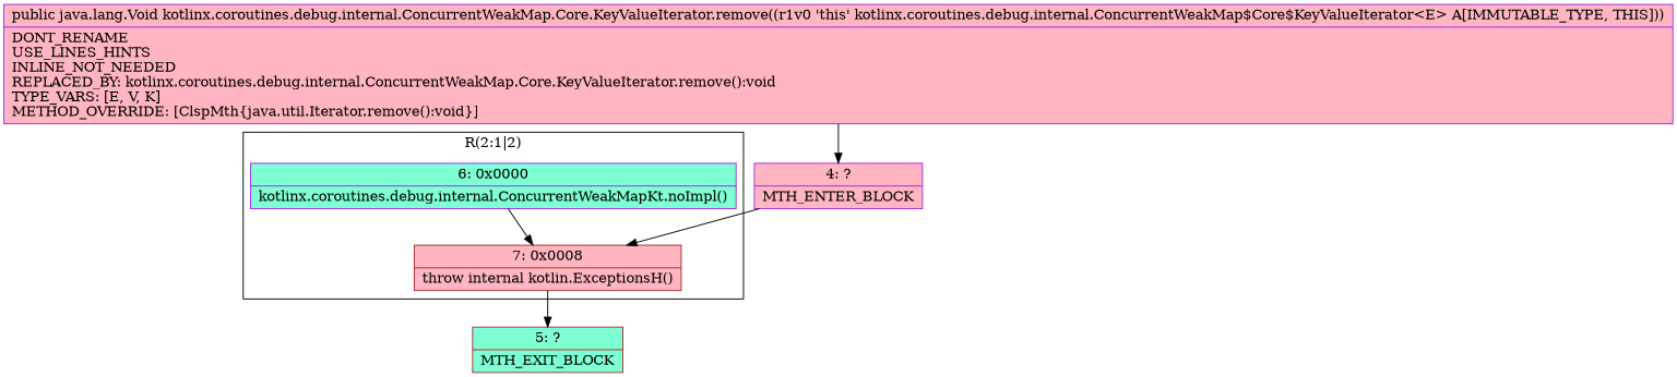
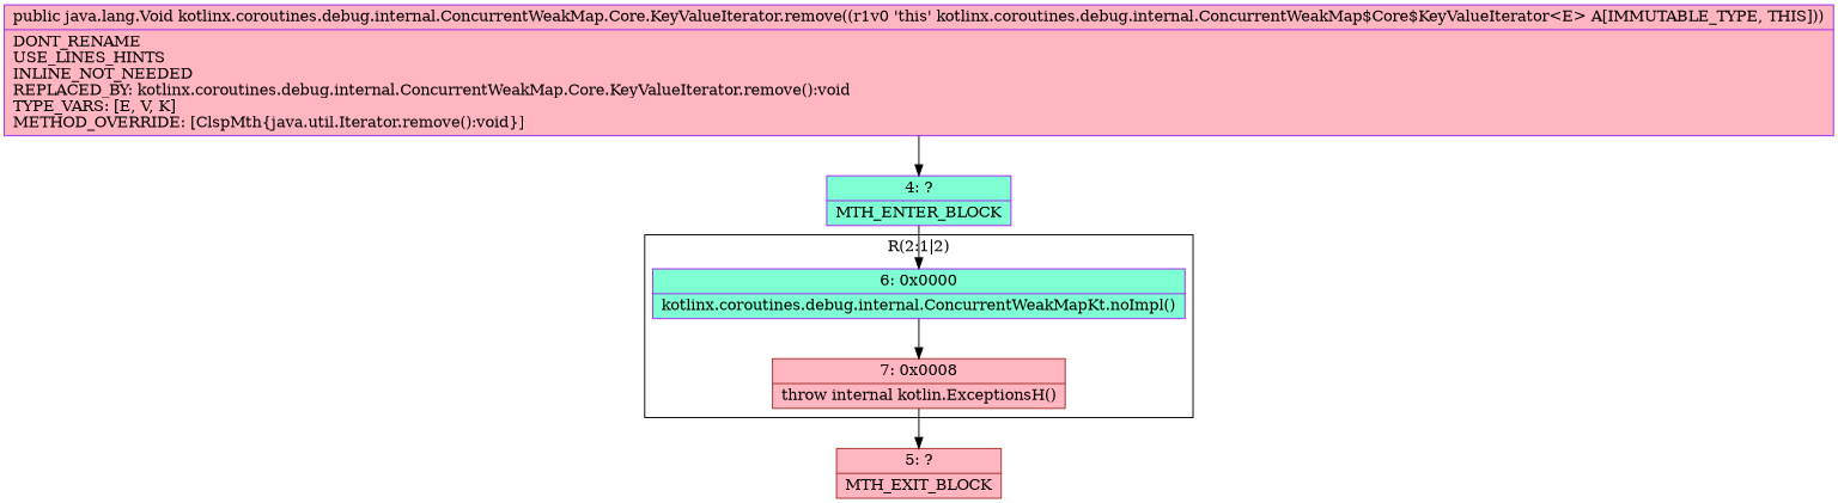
  digraph {
    node [color=purple fillcolor=lightpink shape=record style=filled]
    n1 [fillcolor=aquamarine label="{6\:\ 0x0000|kotlinx.coroutines.debug.internal.ConcurrentWeakMapKt.noImpl()\l}"]
    n2 [color=brown label="{7\:\ 0x0008|throw internal kotlin.ExceptionsH()\l}"]
-   n3 [color=brown fillcolor=aquamarine label="{5\:\ ?|MTH_EXIT_BLOCK\l}"]
-   n4 [label="{4\:\ ?|MTH_ENTER_BLOCK\l}"]
+   n3 [color=brown label="{5\:\ ?|MTH_EXIT_BLOCK\l}"]
+   n4 [fillcolor=aquamarine label="{4\:\ ?|MTH_ENTER_BLOCK\l}"]
    n5 [label="{public java.lang.Void kotlinx.coroutines.debug.internal.ConcurrentWeakMap.Core.KeyValueIterator.remove((r1v0 'this' kotlinx.coroutines.debug.internal.ConcurrentWeakMap$Core$KeyValueIterator\<E\> A[IMMUTABLE_TYPE, THIS]))  | DONT_RENAME\lUSE_LINES_HINTS\lINLINE_NOT_NEEDED\lREPLACED_BY: kotlinx.coroutines.debug.internal.ConcurrentWeakMap.Core.KeyValueIterator.remove():void\lTYPE_VARS: [E, V, K]\lMETHOD_OVERRIDE: [ClspMth\{java.util.Iterator.remove():void\}]\l}"]
    subgraph cluster_1 {
      label="R(2:1|2)"
      n1
      n2
    }
    n1 -> n2
    n2 -> n3
-   n4 -> n2
+   n4 -> n1
    n5 -> n4
  }
